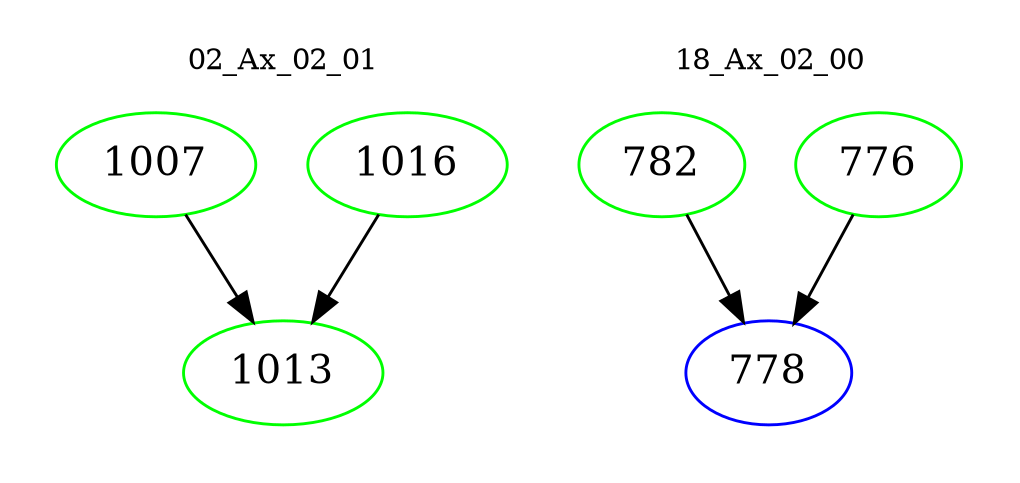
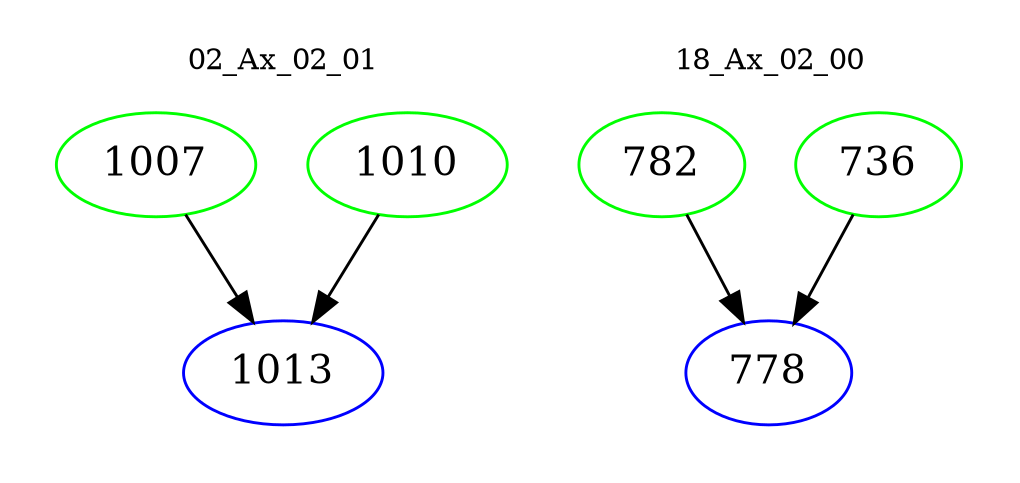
  digraph {
    node [color=green]
    edge [color=black]
-   n1 [label=1016]
-   n2 [label=1013]
+   n1 [label=1010]
+   n2 [color=blue label=1013]
    n3 [label=1007]
-   n4 [label=776]
+   n4 [label=736]
    n5 [color=blue label=778]
    n6 [label=782]
    subgraph cluster_1 {
      color=white
      fontsize=10
      label="02_Ax_02_01"
      n1
      n2
      n3
    }
    subgraph cluster_2 {
      color=white
      fontsize=10
      label="18_Ax_02_00"
      n4
      n5
      n6
    }
    n1 -> n2
    n3 -> n2
    n4 -> n5
    n6 -> n5
  }
